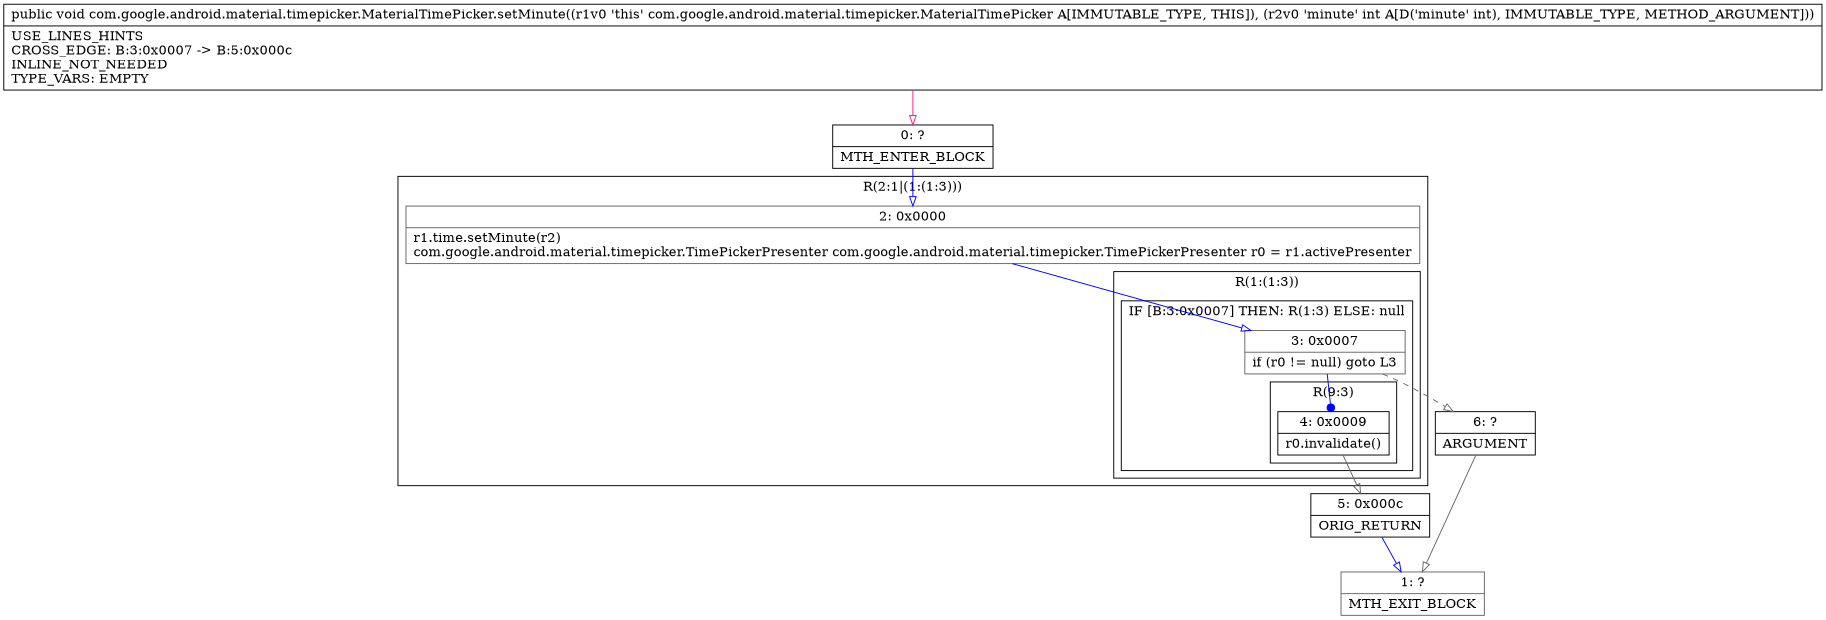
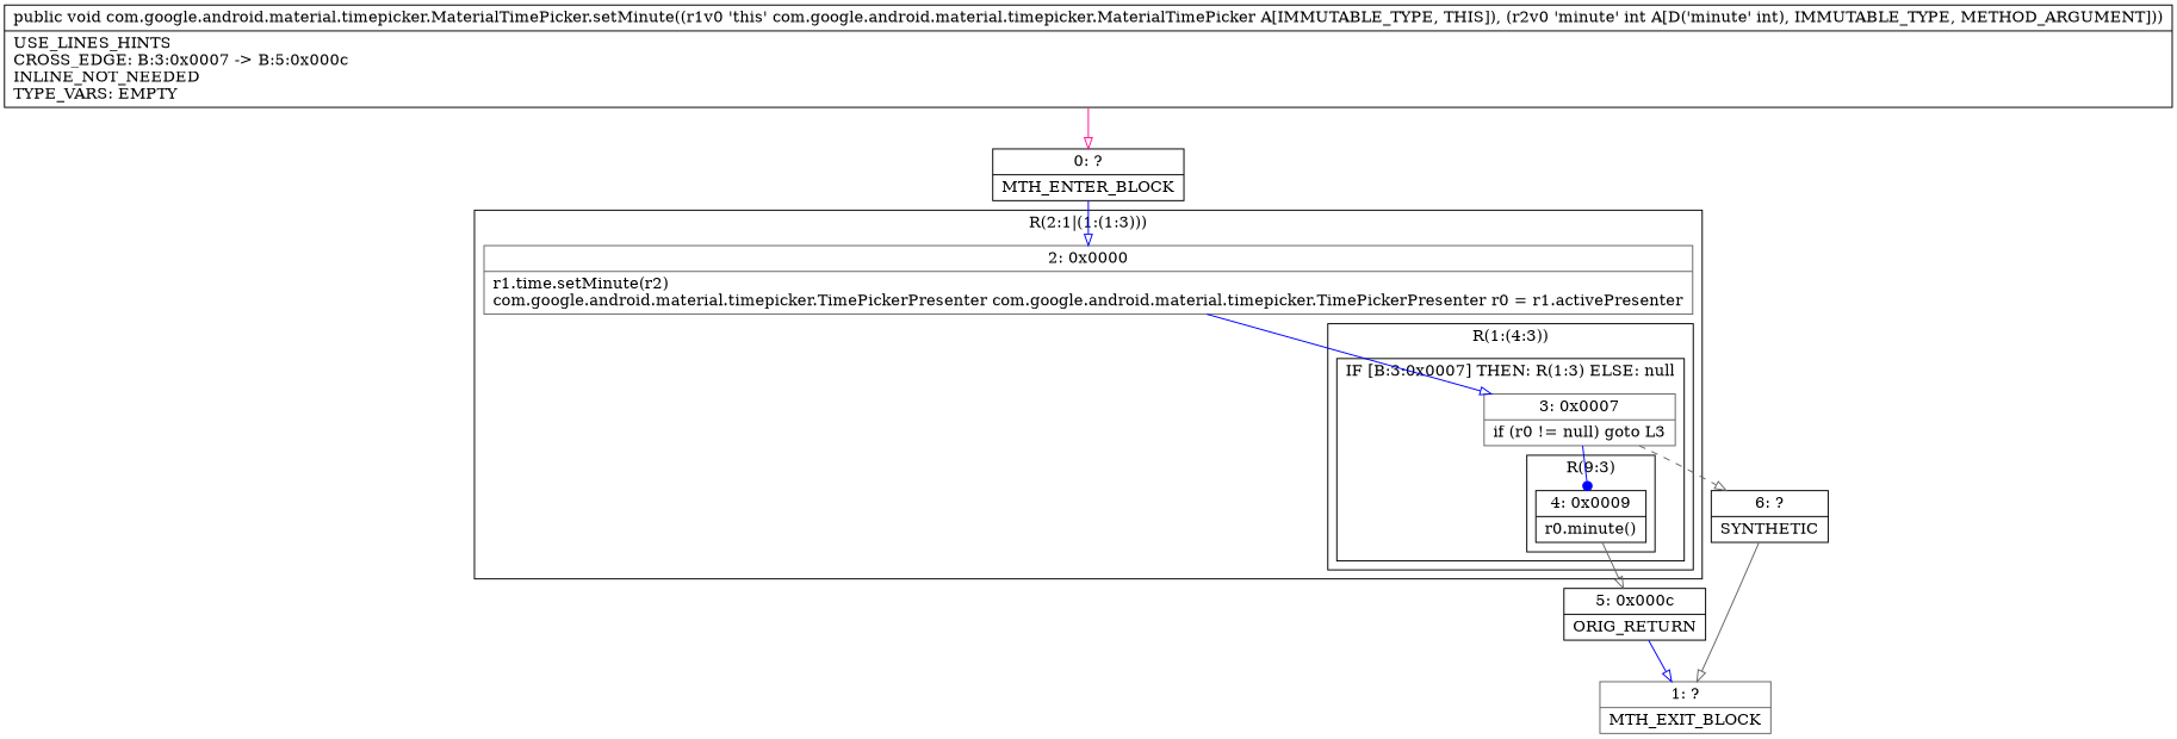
  digraph {
    node [color=black shape=record]
    edge [arrowhead=onormal color=blue]
-   n1 [label="{4\:\ 0x0009|r0.invalidate()\l}"]
+   n1 [label="{4\:\ 0x0009|r0.minute()\l}"]
    n2 [color=gray40 label="{3\:\ 0x0007|if (r0 != null) goto L3\l}"]
    n3 [color=gray40 label="{2\:\ 0x0000|r1.time.setMinute(r2)\lcom.google.android.material.timepicker.TimePickerPresenter com.google.android.material.timepicker.TimePickerPresenter r0 = r1.activePresenter\l}"]
    n4 [label="{5\:\ 0x000c|ORIG_RETURN\l}"]
-   n5 [label="{6\:\ ?|ARGUMENT\l}"]
+   n5 [label="{6\:\ ?|SYNTHETIC\l}"]
    n6 [color=gray40 label="{1\:\ ?|MTH_EXIT_BLOCK\l}"]
    n7 [label="{0\:\ ?|MTH_ENTER_BLOCK\l}"]
    n8 [label="{public void com.google.android.material.timepicker.MaterialTimePicker.setMinute((r1v0 'this' com.google.android.material.timepicker.MaterialTimePicker A[IMMUTABLE_TYPE, THIS]), (r2v0 'minute' int A[D('minute' int), IMMUTABLE_TYPE, METHOD_ARGUMENT]))  | USE_LINES_HINTS\lCROSS_EDGE: B:3:0x0007 \-\> B:5:0x000c\lINLINE_NOT_NEEDED\lTYPE_VARS: EMPTY\l}"]
    subgraph cluster_1 {
      label="R(2:1|(1:(1:3)))"
      n3
      subgraph cluster_2 {
-       label="R(1:(1:3))"
+       label="R(1:(4:3))"
        subgraph cluster_3 {
          label="IF [B:3:0x0007] THEN: R(1:3) ELSE: null"
          n2
          subgraph cluster_4 {
            label="R(9:3)"
            n1
          }
        }
      }
    }
    n1 -> n4 [color=gray40]
    n2 -> n1 [arrowhead=dot]
    n2 -> n5 [color=gray40 style=dashed]
    n3 -> n2
    n4 -> n6
    n5 -> n6 [color=gray40]
    n7 -> n3
    n8 -> n7 [color=deeppink]
  }
